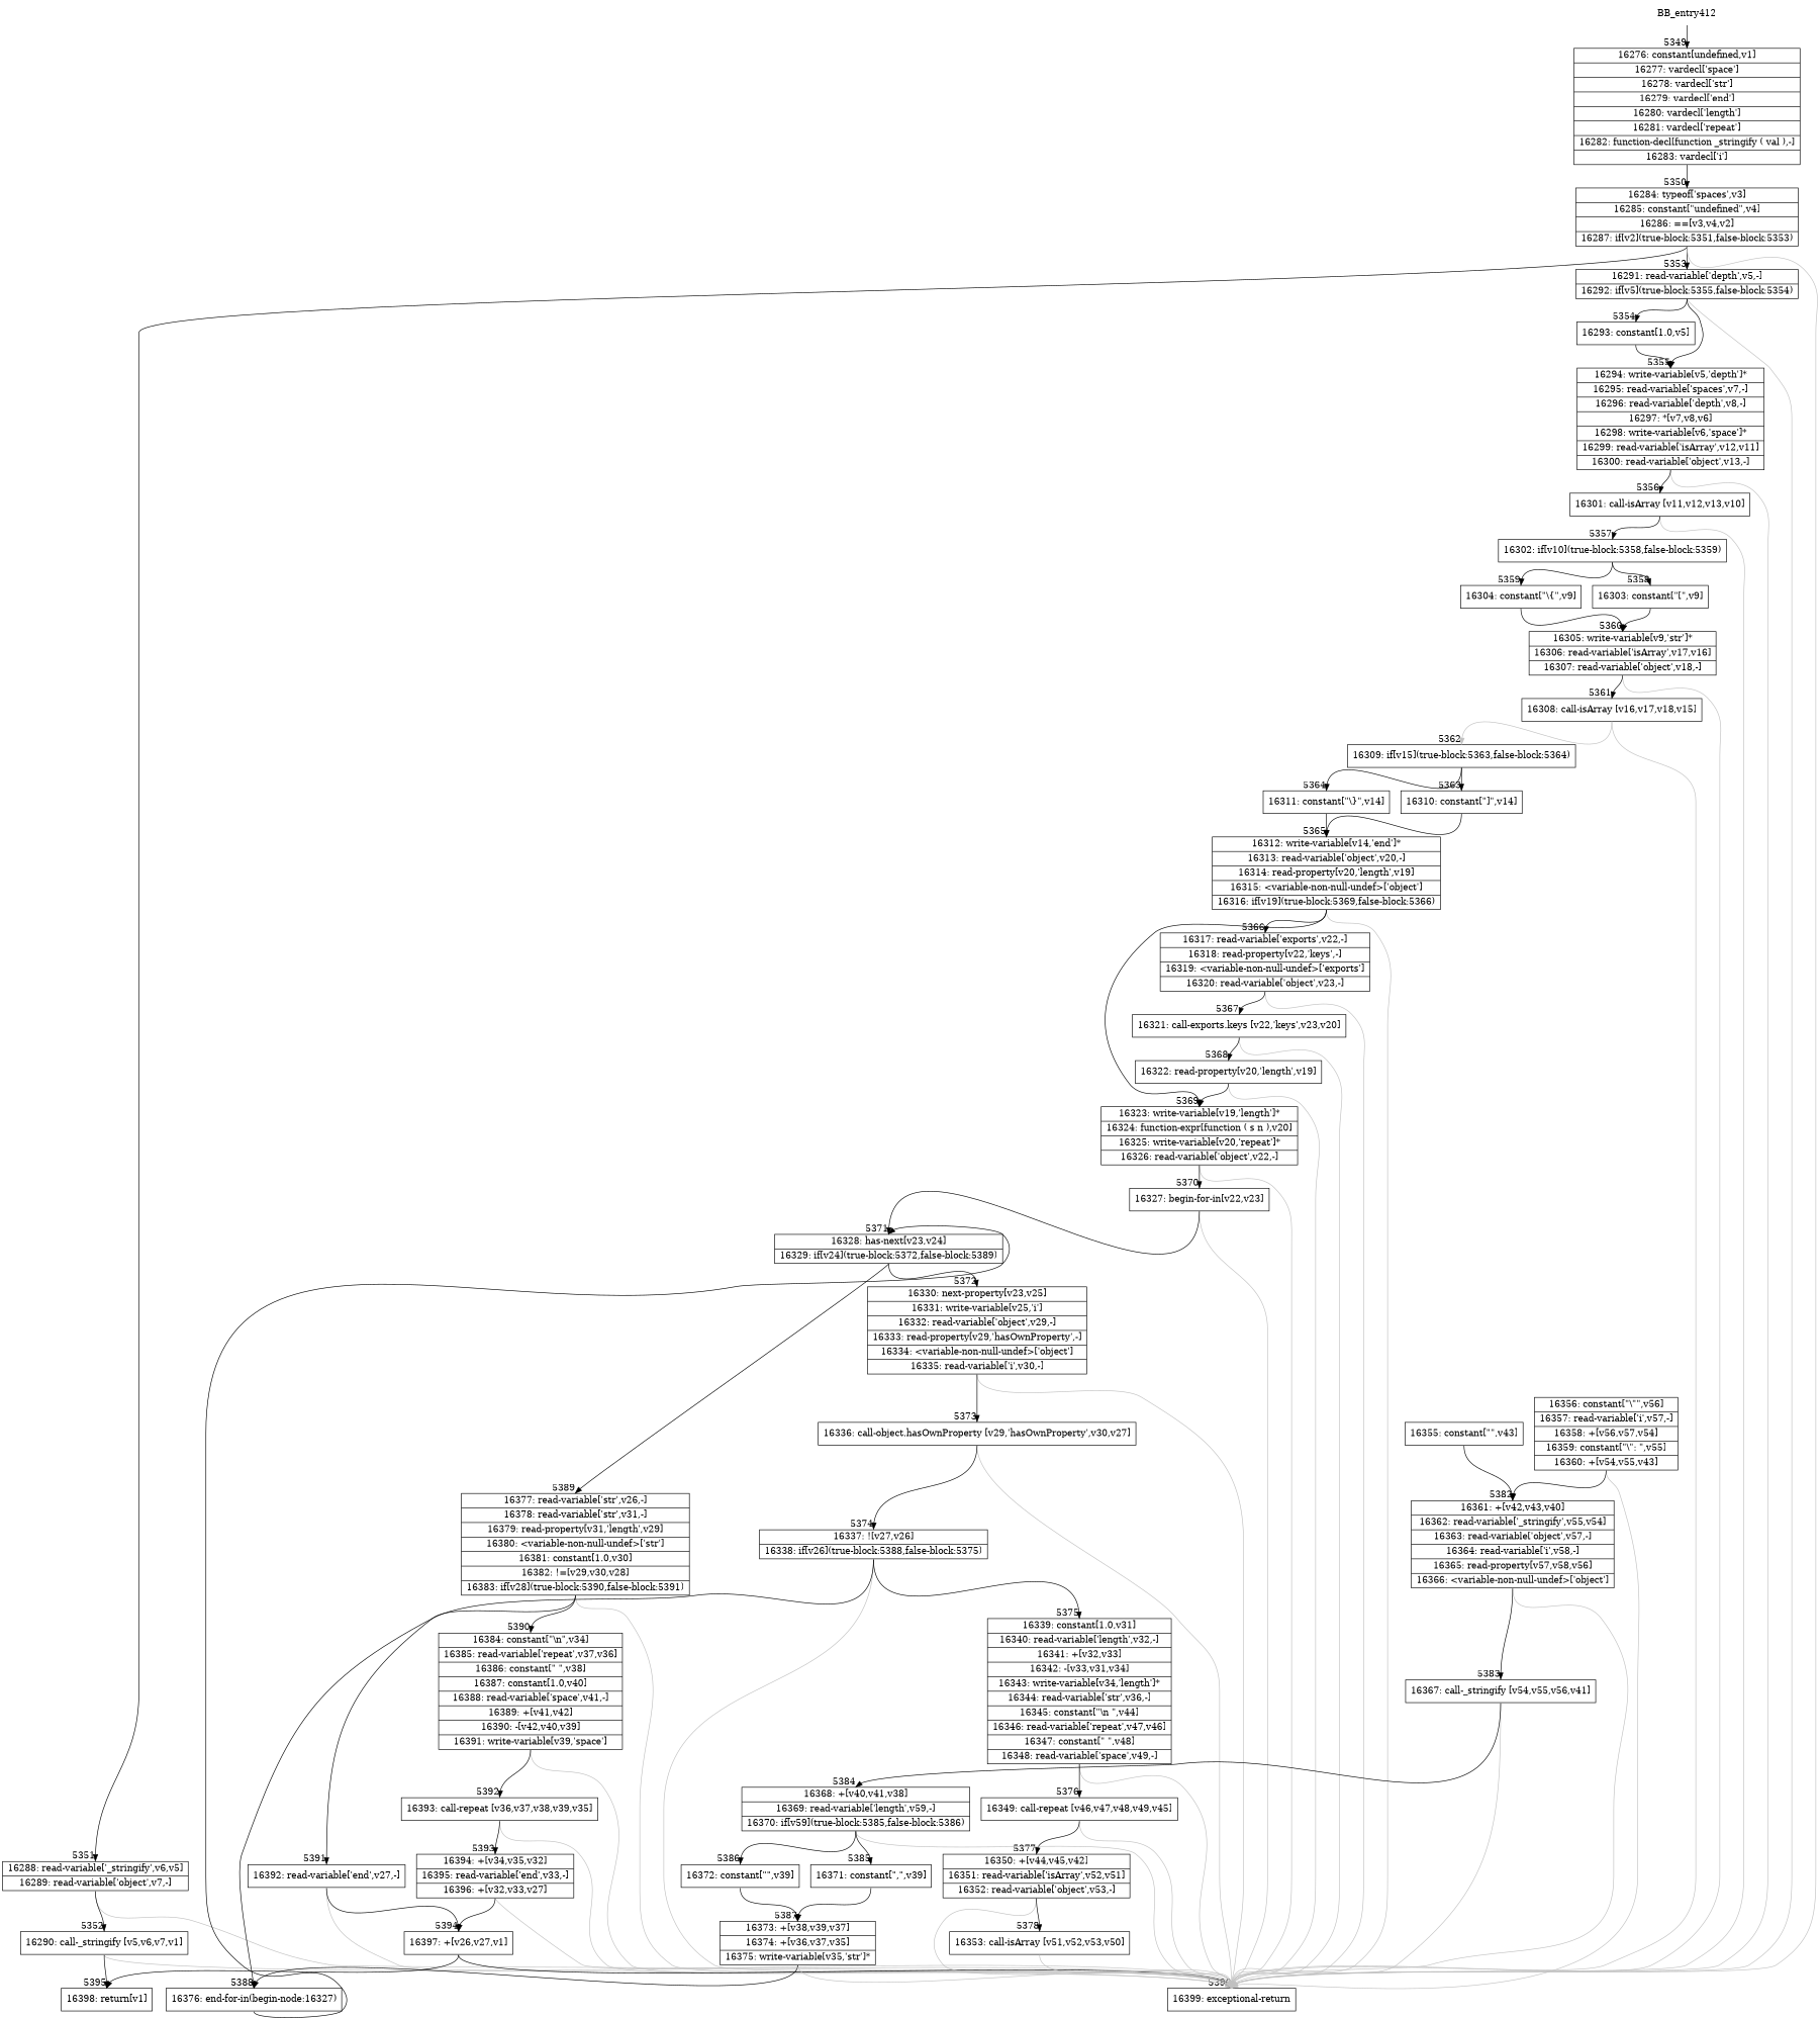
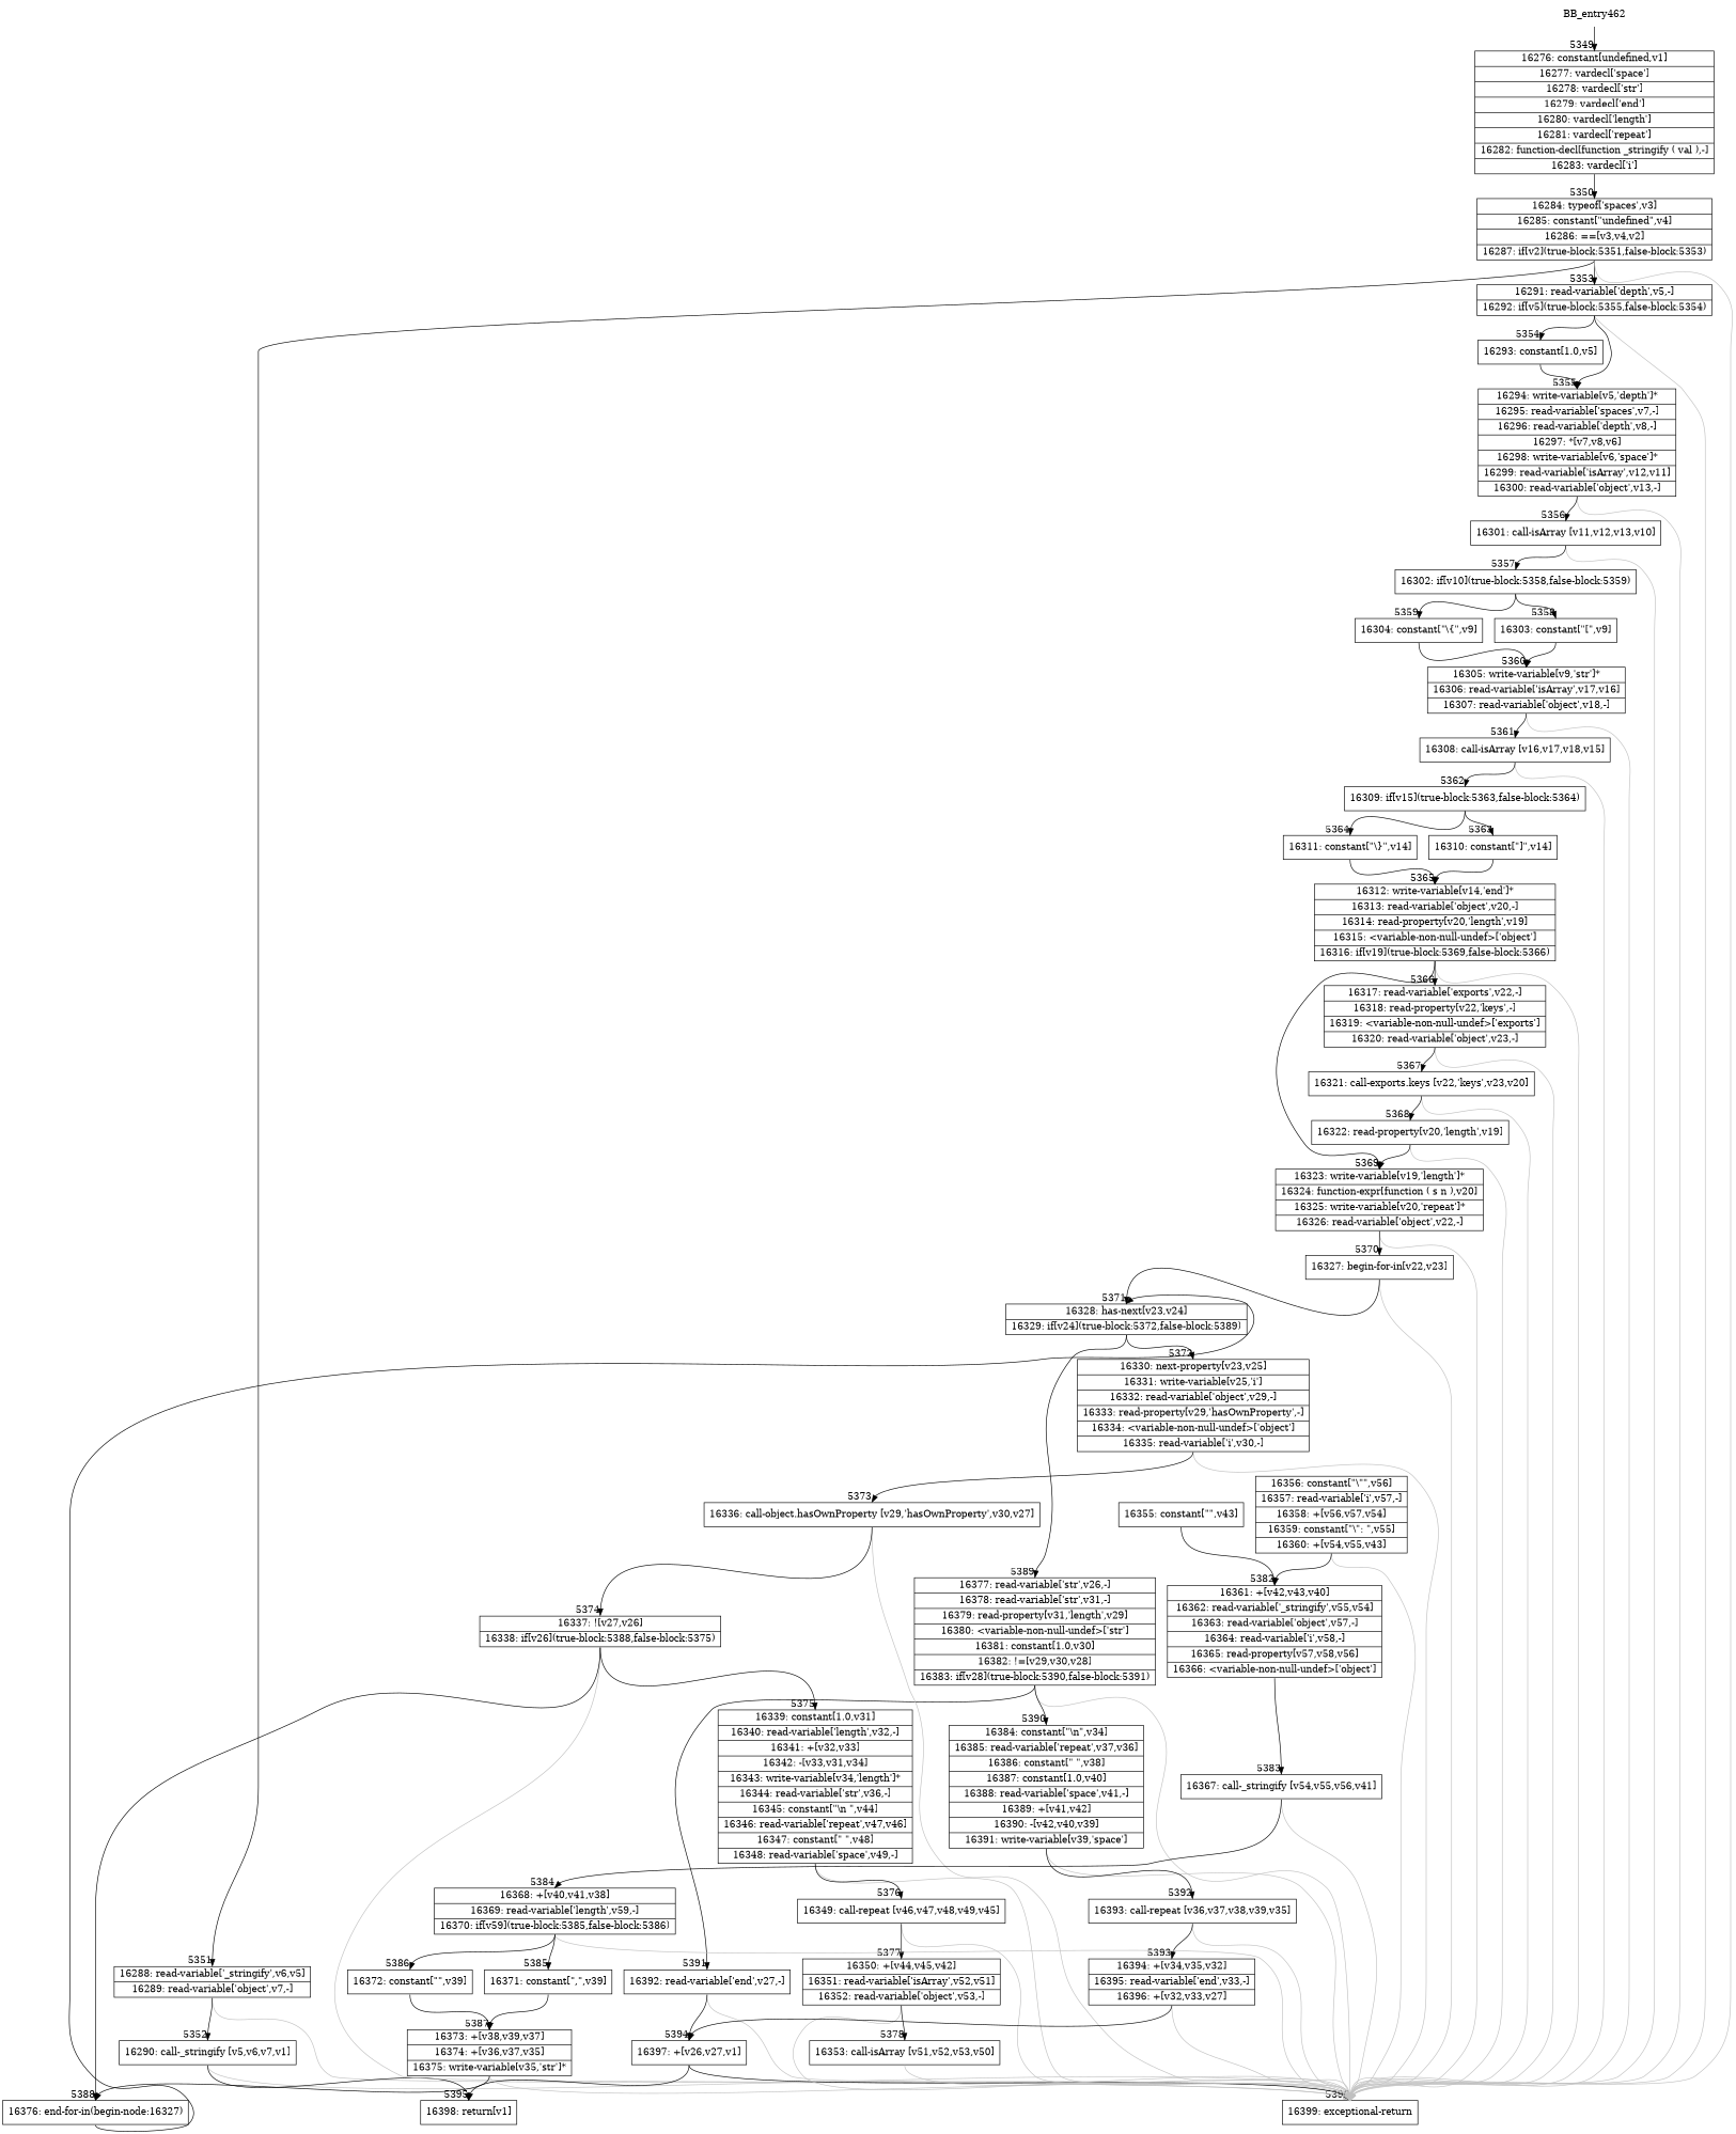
  digraph {
    rankdir=TD
    node [shape=record]
    edge [headport=n tailport=s]
-   BB_entry462 [shape=none label=BB_entry412]
+   BB_entry462 [shape=none]
    n2 [label="{16276: constant[undefined,v1]|16277: vardecl['space']|16278: vardecl['str']|16279: vardecl['end']|16280: vardecl['length']|16281: vardecl['repeat']|16282: function-decl[function _stringify ( val ),-]|16283: vardecl['i']}"]
    n3 [label="{16284: typeof['spaces',v3]|16285: constant[\"undefined\",v4]|16286: ==[v3,v4,v2]|16287: if[v2](true-block:5351,false-block:5353)}"]
    n4 [label="{16288: read-variable['_stringify',v6,v5]|16289: read-variable['object',v7,-]}"]
    n5 [label="{16291: read-variable['depth',v5,-]|16292: if[v5](true-block:5355,false-block:5354)}"]
    n6 [label="{16399: exceptional-return}"]
    n7 [label="{16290: call-_stringify [v5,v6,v7,v1]}"]
    n8 [label="{16294: write-variable[v5,'depth']*|16295: read-variable['spaces',v7,-]|16296: read-variable['depth',v8,-]|16297: *[v7,v8,v6]|16298: write-variable[v6,'space']*|16299: read-variable['isArray',v12,v11]|16300: read-variable['object',v13,-]}"]
    n9 [label="{16293: constant[1.0,v5]}"]
    n10 [label="{16398: return[v1]}"]
    n11 [label="{16301: call-isArray [v11,v12,v13,v10]}"]
    n12 [label="{16302: if[v10](true-block:5358,false-block:5359)}"]
    n13 [label="{16303: constant[\"[\",v9]}"]
    n14 [label="{16304: constant[\"\\\{\",v9]}"]
    n15 [label="{16305: write-variable[v9,'str']*|16306: read-variable['isArray',v17,v16]|16307: read-variable['object',v18,-]}"]
    n16 [label="{16308: call-isArray [v16,v17,v18,v15]}"]
    n17 [label="{16309: if[v15](true-block:5363,false-block:5364)}"]
    n18 [label="{16310: constant[\"]\",v14]}"]
    n19 [label="{16311: constant[\"\\\}\",v14]}"]
    n20 [label="{16312: write-variable[v14,'end']*|16313: read-variable['object',v20,-]|16314: read-property[v20,'length',v19]|16315: \<variable-non-null-undef\>['object']|16316: if[v19](true-block:5369,false-block:5366)}"]
    n21 [label="{16323: write-variable[v19,'length']*|16324: function-expr[function ( s n ),v20]|16325: write-variable[v20,'repeat']*|16326: read-variable['object',v22,-]}"]
    n22 [label="{16317: read-variable['exports',v22,-]|16318: read-property[v22,'keys',-]|16319: \<variable-non-null-undef\>['exports']|16320: read-variable['object',v23,-]}"]
    n23 [label="{16327: begin-for-in[v22,v23]}"]
    n24 [label="{16321: call-exports.keys [v22,'keys',v23,v20]}"]
    n25 [label="{16328: has-next[v23,v24]|16329: if[v24](true-block:5372,false-block:5389)}"]
    n26 [label="{16322: read-property[v20,'length',v19]}"]
    n27 [label="{16330: next-property[v23,v25]|16331: write-variable[v25,'i']|16332: read-variable['object',v29,-]|16333: read-property[v29,'hasOwnProperty',-]|16334: \<variable-non-null-undef\>['object']|16335: read-variable['i',v30,-]}"]
    n28 [label="{16377: read-variable['str',v26,-]|16378: read-variable['str',v31,-]|16379: read-property[v31,'length',v29]|16380: \<variable-non-null-undef\>['str']|16381: constant[1.0,v30]|16382: !=[v29,v30,v28]|16383: if[v28](true-block:5390,false-block:5391)}"]
    n29 [label="{16336: call-object.hasOwnProperty [v29,'hasOwnProperty',v30,v27]}"]
    n30 [label="{16384: constant[\"\\n\",v34]|16385: read-variable['repeat',v37,v36]|16386: constant[\" \",v38]|16387: constant[1.0,v40]|16388: read-variable['space',v41,-]|16389: +[v41,v42]|16390: -[v42,v40,v39]|16391: write-variable[v39,'space']}"]
    n31 [label="{16392: read-variable['end',v27,-]}"]
    n32 [label="{16337: ![v27,v26]|16338: if[v26](true-block:5388,false-block:5375)}"]
    n33 [label="{16393: call-repeat [v36,v37,v38,v39,v35]}"]
    n34 [label="{16397: +[v26,v27,v1]}"]
    n35 [label="{16376: end-for-in(begin-node:16327)}"]
    n36 [label="{16339: constant[1.0,v31]|16340: read-variable['length',v32,-]|16341: +[v32,v33]|16342: -[v33,v31,v34]|16343: write-variable[v34,'length']*|16344: read-variable['str',v36,-]|16345: constant[\"\\n \",v44]|16346: read-variable['repeat',v47,v46]|16347: constant[\" \",v48]|16348: read-variable['space',v49,-]}"]
    n37 [label="{16349: call-repeat [v46,v47,v48,v49,v45]}"]
    n38 [label="{16350: +[v44,v45,v42]|16351: read-variable['isArray',v52,v51]|16352: read-variable['object',v53,-]}"]
    n39 [label="{16353: call-isArray [v51,v52,v53,v50]}"]
    n40 [label="{16355: constant[\"\",v43]}"]
    n41 [label="{16361: +[v42,v43,v40]|16362: read-variable['_stringify',v55,v54]|16363: read-variable['object',v57,-]|16364: read-variable['i',v58,-]|16365: read-property[v57,v58,v56]|16366: \<variable-non-null-undef\>['object']}"]
    n42 [label="{16356: constant[\"\\\"\",v56]|16357: read-variable['i',v57,-]|16358: +[v56,v57,v54]|16359: constant[\"\\\": \",v55]|16360: +[v54,v55,v43]}"]
    n43 [label="{16367: call-_stringify [v54,v55,v56,v41]}"]
    n44 [label="{16368: +[v40,v41,v38]|16369: read-variable['length',v59,-]|16370: if[v59](true-block:5385,false-block:5386)}"]
    n45 [label="{16371: constant[\",\",v39]}"]
    n46 [label="{16372: constant[\"\",v39]}"]
    n47 [label="{16373: +[v38,v39,v37]|16374: +[v36,v37,v35]|16375: write-variable[v35,'str']*}"]
    n48 [label="{16394: +[v34,v35,v32]|16395: read-variable['end',v33,-]|16396: +[v32,v33,v27]}"]
    BB_entry462 -> n2 [headlabel="    5349"]
    n2 -> n3 [headlabel="      5350"]
    n3 -> n4 [headlabel="      5351"]
    n3 -> n5 [headlabel="      5353"]
    n3 -> n6 [color=gray headlabel="      5396"]
    n4 -> n6 [color=gray]
    n4 -> n7 [headlabel="      5352"]
    n5 -> n6 [color=gray]
    n5 -> n8 [headlabel="      5355"]
    n5 -> n9 [headlabel="      5354"]
    n7 -> n6 [color=gray]
    n7 -> n10 [headlabel="      5395"]
    n8 -> n6 [color=gray]
    n8 -> n11 [headlabel="      5356"]
    n9 -> n8
    n11 -> n6 [color=gray]
    n11 -> n12 [headlabel="      5357"]
    n12 -> n13 [headlabel="      5358"]
    n12 -> n14 [headlabel="      5359"]
    n13 -> n15 [headlabel="      5360"]
    n14 -> n15
    n15 -> n6 [color=gray]
    n15 -> n16 [headlabel="      5361"]
    n16 -> n6 [color=gray]
-   n16 -> n17 [headlabel="      5362" color=gray]
+   n16 -> n17 [headlabel="      5362"]
    n17 -> n18 [headlabel="      5363"]
    n17 -> n19 [headlabel="      5364"]
    n18 -> n20 [headlabel="      5365"]
    n19 -> n20
    n20 -> n6 [color=gray]
    n20 -> n21 [headlabel="      5369"]
    n20 -> n22 [headlabel="      5366"]
    n21 -> n6 [color=gray]
    n21 -> n23 [headlabel="      5370"]
    n22 -> n6 [color=gray]
    n22 -> n24 [headlabel="      5367"]
    n23 -> n6 [color=gray]
    n23 -> n25 [headlabel="      5371"]
    n24 -> n6 [color=gray]
    n24 -> n26 [headlabel="      5368"]
    n25 -> n27 [headlabel="      5372"]
    n25 -> n28 [headlabel="      5389"]
    n26 -> n6 [color=gray]
    n26 -> n21
    n27 -> n6 [color=gray]
    n27 -> n29 [headlabel="      5373"]
    n28 -> n6 [color=gray]
    n28 -> n30 [headlabel="      5390"]
    n28 -> n31 [headlabel="      5391"]
    n29 -> n6 [color=gray]
    n29 -> n32 [headlabel="      5374"]
    n30 -> n6 [color=gray]
    n30 -> n33 [headlabel="      5392"]
    n31 -> n6 [color=gray]
    n31 -> n34 [headlabel="      5394"]
    n32 -> n6 [color=gray]
    n32 -> n35 [headlabel="      5388"]
    n32 -> n36 [headlabel="      5375"]
    n33 -> n6 [color=gray]
    n33 -> n48 [headlabel="      5393"]
    n34 -> n6 [color=black]
    n34 -> n10
    n35 -> n25
    n36 -> n6 [color=gray]
    n36 -> n37 [headlabel="      5376"]
    n37 -> n6 [color=gray]
    n37 -> n38 [headlabel="      5377"]
    n38 -> n6 [color=gray]
    n38 -> n39 [headlabel="      5378"]
    n39 -> n6 [color=gray]
    n40 -> n41 [headlabel="      5382"]
-   n41 -> n6 [color=gray]
    n41 -> n43 [headlabel="      5383"]
    n42 -> n6 [color=gray]
    n42 -> n41
    n43 -> n6 [color=gray]
    n43 -> n44 [headlabel="      5384"]
    n44 -> n6 [color=gray]
    n44 -> n45 [headlabel="      5385"]
    n44 -> n46 [headlabel="      5386"]
    n45 -> n47 [headlabel="      5387"]
    n46 -> n47
    n47 -> n6 [color=gray]
    n47 -> n35
    n48 -> n6 [color=gray]
    n48 -> n34
  }
